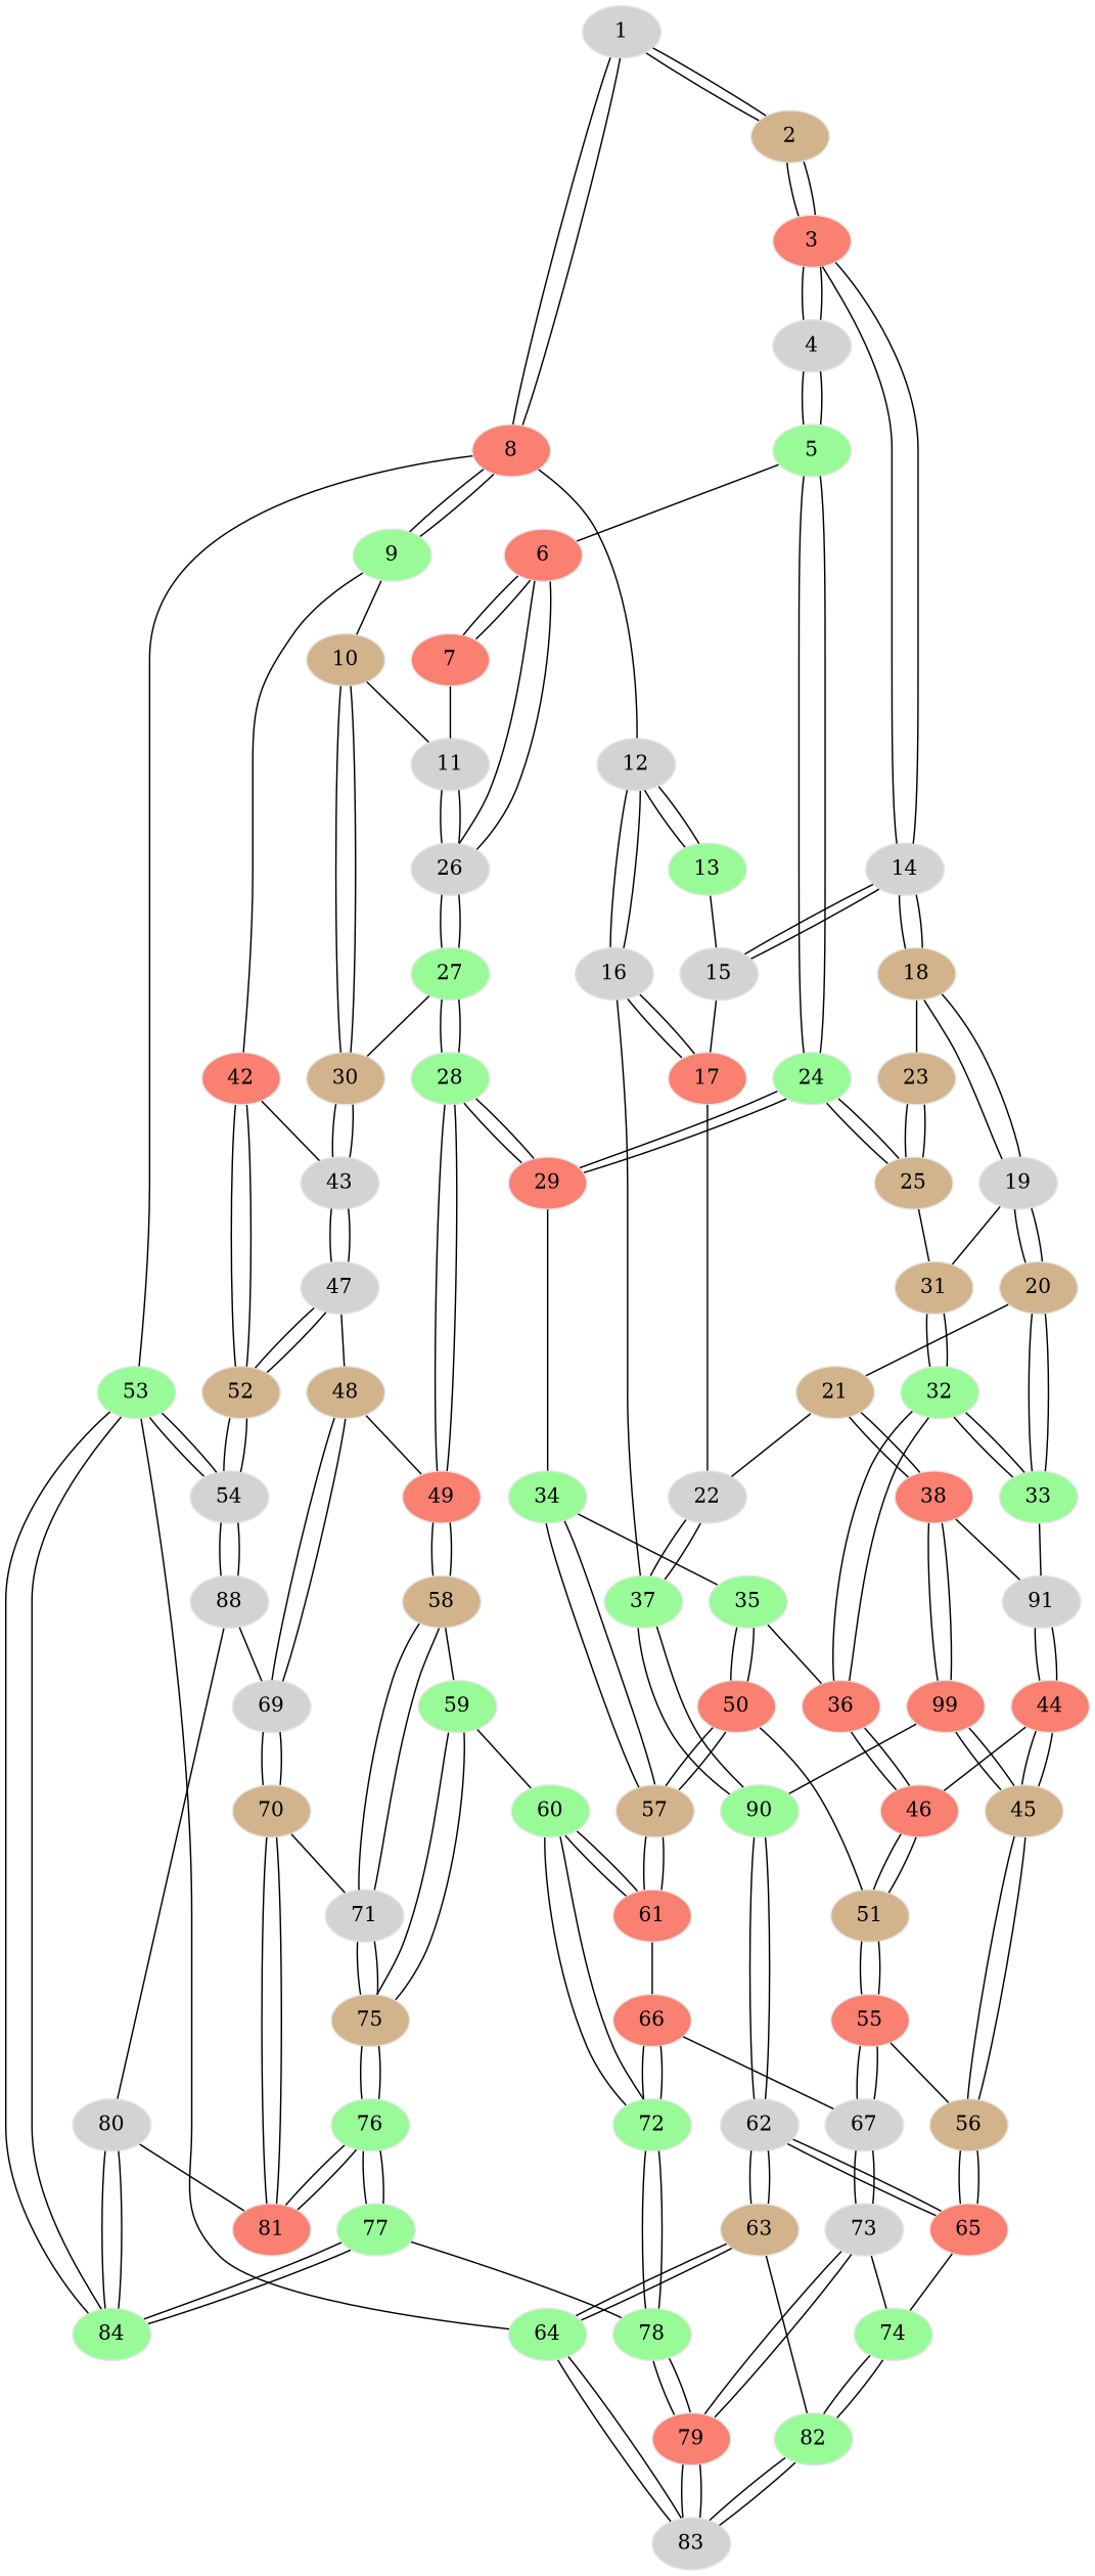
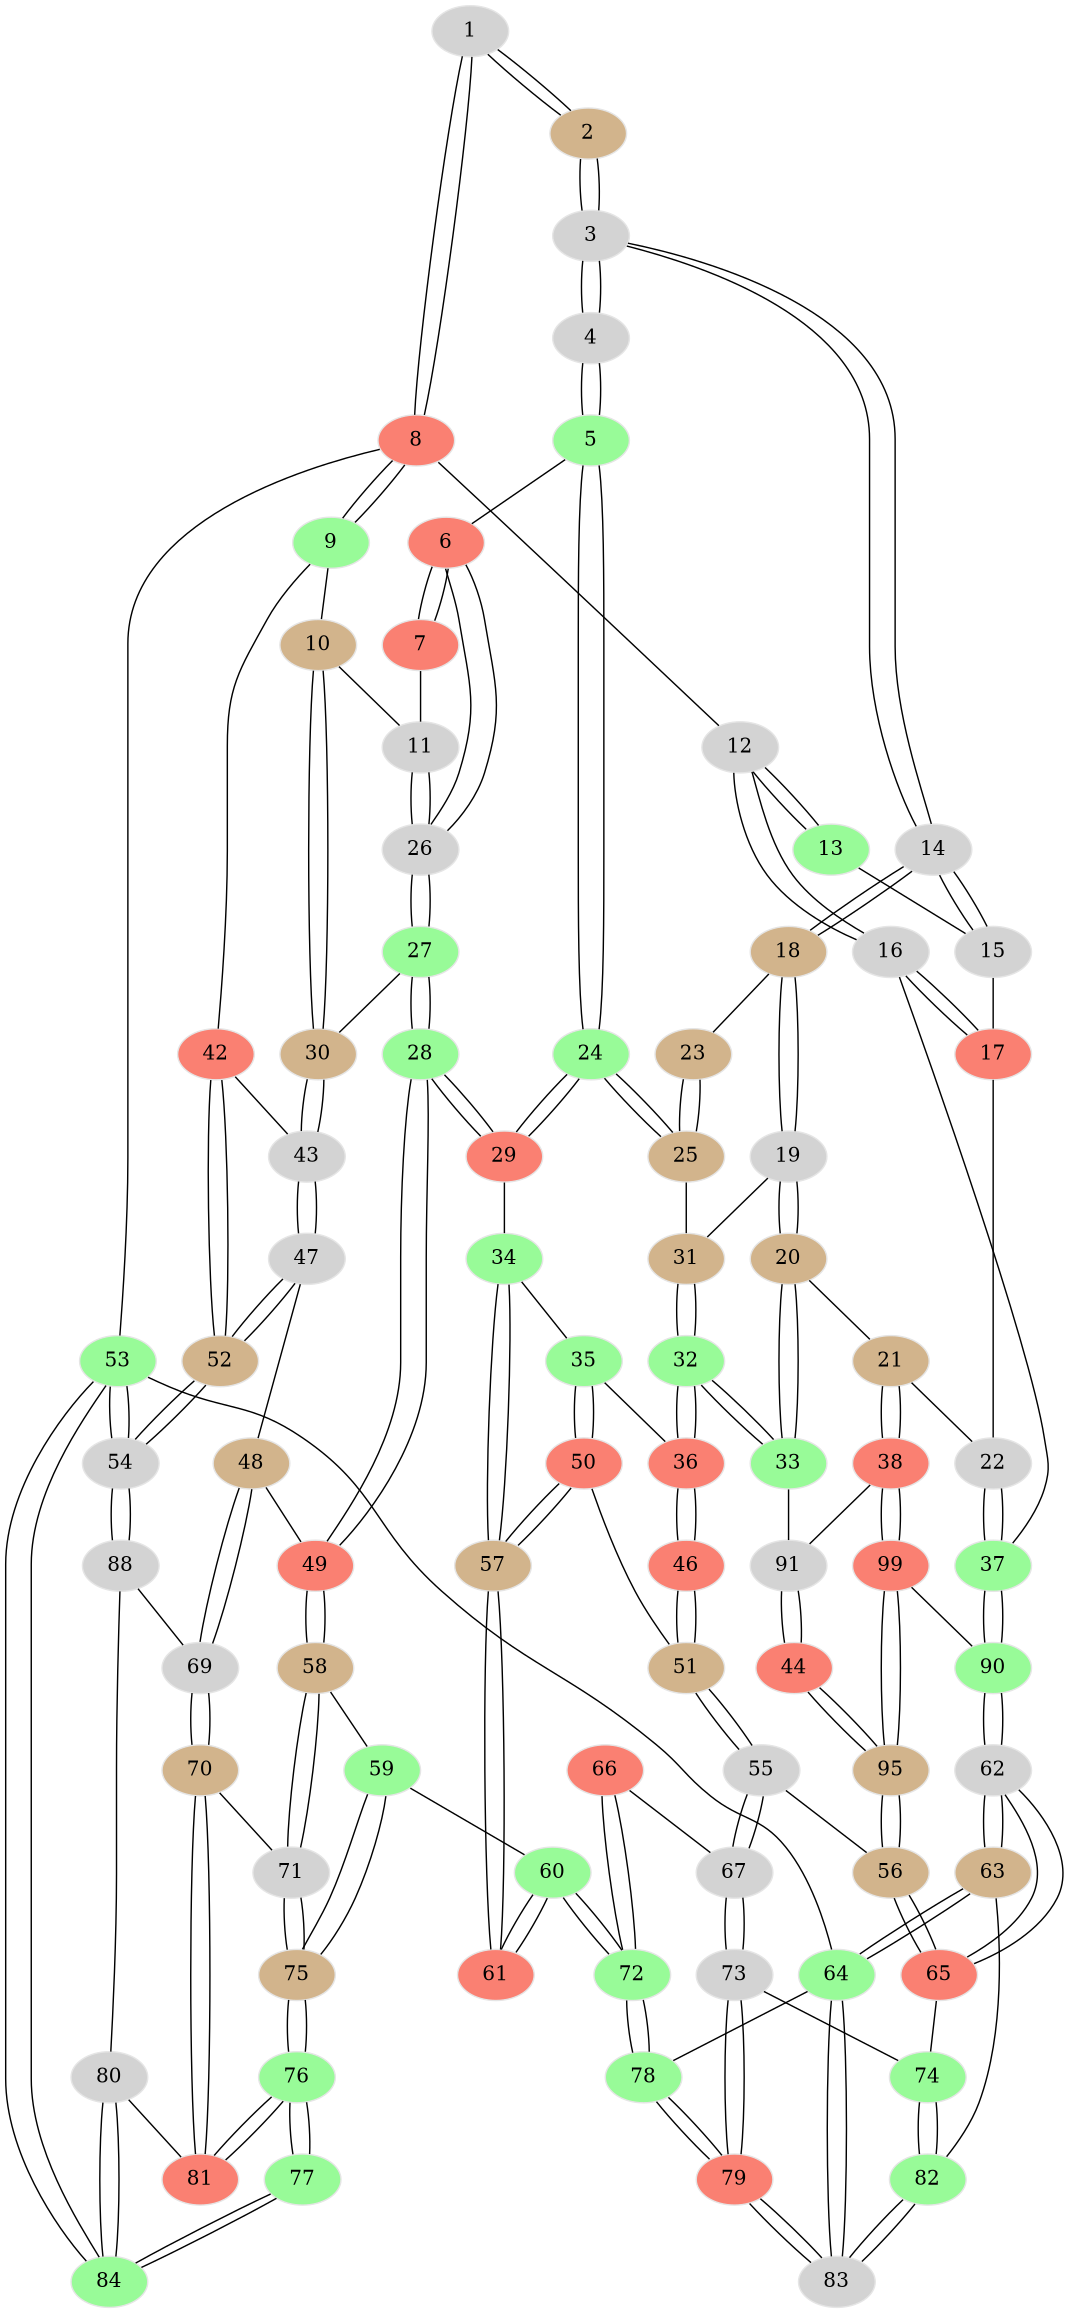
  graph {
    node [color=gray90 fillcolor=lightgrey style=filled]
    2 [fillcolor=tan]
    1
    8 [fillcolor=salmon]
-   3 [fillcolor=salmon]
+   3
    9 [fillcolor=palegreen]
    12
    53 [fillcolor=palegreen]
    4
    14
    5 [fillcolor=palegreen]
    15
    18 [fillcolor=tan]
    6 [fillcolor=salmon]
    24 [fillcolor=palegreen]
    7 [fillcolor=salmon]
    26
    25 [fillcolor=tan]
    29 [fillcolor=salmon]
    11
    27 [fillcolor=palegreen]
    10 [fillcolor=tan]
    42 [fillcolor=salmon]
    13 [fillcolor=palegreen]
    16
    64 [fillcolor=palegreen]
    54
    84 [fillcolor=palegreen]
    30 [fillcolor=tan]
    43
    52 [fillcolor=tan]
    17 [fillcolor=salmon]
    37 [fillcolor=palegreen]
    83
    19
    23 [fillcolor=tan]
    22
    n37 [fillcolor=palegreen label=90]
    20 [fillcolor=tan]
    31 [fillcolor=tan]
    21 [fillcolor=tan]
    33 [fillcolor=palegreen]
    32 [fillcolor=palegreen]
    38 [fillcolor=salmon]
    n44 [label=91]
    n45 [fillcolor=salmon label=99]
    34 [fillcolor=palegreen]
    28 [fillcolor=palegreen]
    49 [fillcolor=salmon]
    58 [fillcolor=tan]
    35 [fillcolor=palegreen]
    57 [fillcolor=tan]
    47
    36 [fillcolor=salmon]
    46 [fillcolor=salmon]
    44 [fillcolor=salmon]
    50 [fillcolor=salmon]
    61 [fillcolor=salmon]
    51 [fillcolor=tan]
    62
-   45 [fillcolor=tan]
+   45 [fillcolor=tan label=95]
    56 [fillcolor=tan]
    65 [fillcolor=salmon]
    63 [fillcolor=tan]
    48 [fillcolor=tan]
-   55 [fillcolor=salmon]
+   55
    69
    70 [fillcolor=tan]
    59 [fillcolor=palegreen]
    71
    67
    n71 [label=88]
    80
    73
    74 [fillcolor=palegreen]
    66 [fillcolor=salmon]
    60 [fillcolor=palegreen]
    75 [fillcolor=tan]
    72 [fillcolor=palegreen]
    76 [fillcolor=palegreen]
    78 [fillcolor=palegreen]
    82 [fillcolor=palegreen]
    79 [fillcolor=salmon]
    81 [fillcolor=salmon]
    77 [fillcolor=palegreen]
    2 -- 3
    2 -- 3
    1 -- 2
    1 -- 2
    1 -- 8
    1 -- 8
    8 -- 9
    8 -- 9
    8 -- 12
    8 -- 53
    3 -- 4
    3 -- 4
    3 -- 14
    3 -- 14
    9 -- 10
    9 -- 42
    12 -- 13
    12 -- 13
    12 -- 16
    12 -- 16
    53 -- 64
    53 -- 54
    53 -- 54
    53 -- 84
    53 -- 84
    4 -- 5
    4 -- 5
    14 -- 15
    14 -- 15
    14 -- 18
    14 -- 18
    5 -- 6
    5 -- 24
    5 -- 24
    15 -- 17
    18 -- 19
    18 -- 19
    18 -- 23
    6 -- 7
    6 -- 7
    6 -- 26
    6 -- 26
    24 -- 25
    24 -- 25
    24 -- 29
    24 -- 29
    7 -- 11
    26 -- 27
    26 -- 27
    25 -- 31
    29 -- 34
    11 -- 26
    11 -- 26
    27 -- 30
    27 -- 28
    27 -- 28
    10 -- 11
    10 -- 30
    10 -- 30
    42 -- 43
    42 -- 52
    42 -- 52
    13 -- 15
    16 -- 17
    16 -- 17
    16 -- 37
    64 -- 83
    64 -- 83
    54 -- n71
    54 -- n71
    30 -- 43
    30 -- 43
    43 -- 47
    43 -- 47
    52 -- 54
    52 -- 54
    17 -- 22
    37 -- n37
    37 -- n37
    19 -- 20
    19 -- 20
    19 -- 31
    23 -- 25
    23 -- 25
    22 -- 37
    22 -- 37
    n37 -- 62
    n37 -- 62
    20 -- 21
    20 -- 33
    20 -- 33
    31 -- 32
    31 -- 32
    21 -- 22
    21 -- 38
    21 -- 38
    33 -- n44
    32 -- 33
    32 -- 33
    32 -- 36
    32 -- 36
    38 -- n44
    38 -- n45
    38 -- n45
    n44 -- 44
    n44 -- 44
    n45 -- n37
    n45 -- 45
    n45 -- 45
    34 -- 35
    34 -- 57
    34 -- 57
    28 -- 29
    28 -- 29
    28 -- 49
    28 -- 49
    49 -- 58
    49 -- 58
    58 -- 59
    58 -- 71
    58 -- 71
    35 -- 36
    35 -- 50
    35 -- 50
    57 -- 61
    57 -- 61
    47 -- 52
    47 -- 52
    47 -- 48
    36 -- 46
    36 -- 46
    46 -- 51
    46 -- 51
-   44 -- 46
    44 -- 45
    44 -- 45
    50 -- 57
    50 -- 57
    50 -- 51
-   61 -- 66
    51 -- 55
    51 -- 55
    62 -- 65
    62 -- 65
    62 -- 63
    62 -- 63
    45 -- 56
    45 -- 56
    56 -- 65
    56 -- 65
    65 -- 74
    63 -- 64
    63 -- 64
    63 -- 82
    48 -- 49
    48 -- 69
    48 -- 69
    55 -- 56
    55 -- 67
    55 -- 67
    69 -- 70
    69 -- 70
    70 -- 71
    70 -- 81
    70 -- 81
    59 -- 60
    59 -- 75
    59 -- 75
    71 -- 75
    71 -- 75
    67 -- 73
    67 -- 73
    n71 -- 69
    n71 -- 80
    80 -- 84
    80 -- 84
    80 -- 81
    73 -- 74
    73 -- 79
    73 -- 79
    74 -- 82
    74 -- 82
    66 -- 67
    66 -- 72
    66 -- 72
    60 -- 61
    60 -- 61
    60 -- 72
    60 -- 72
    75 -- 76
    75 -- 76
    72 -- 78
    72 -- 78
    76 -- 81
    76 -- 81
    76 -- 77
    76 -- 77
    78 -- 79
    78 -- 79
    82 -- 83
    82 -- 83
    79 -- 83
    79 -- 83
    77 -- 84
    77 -- 84
-   77 -- 78
+   64 -- 78
  }
